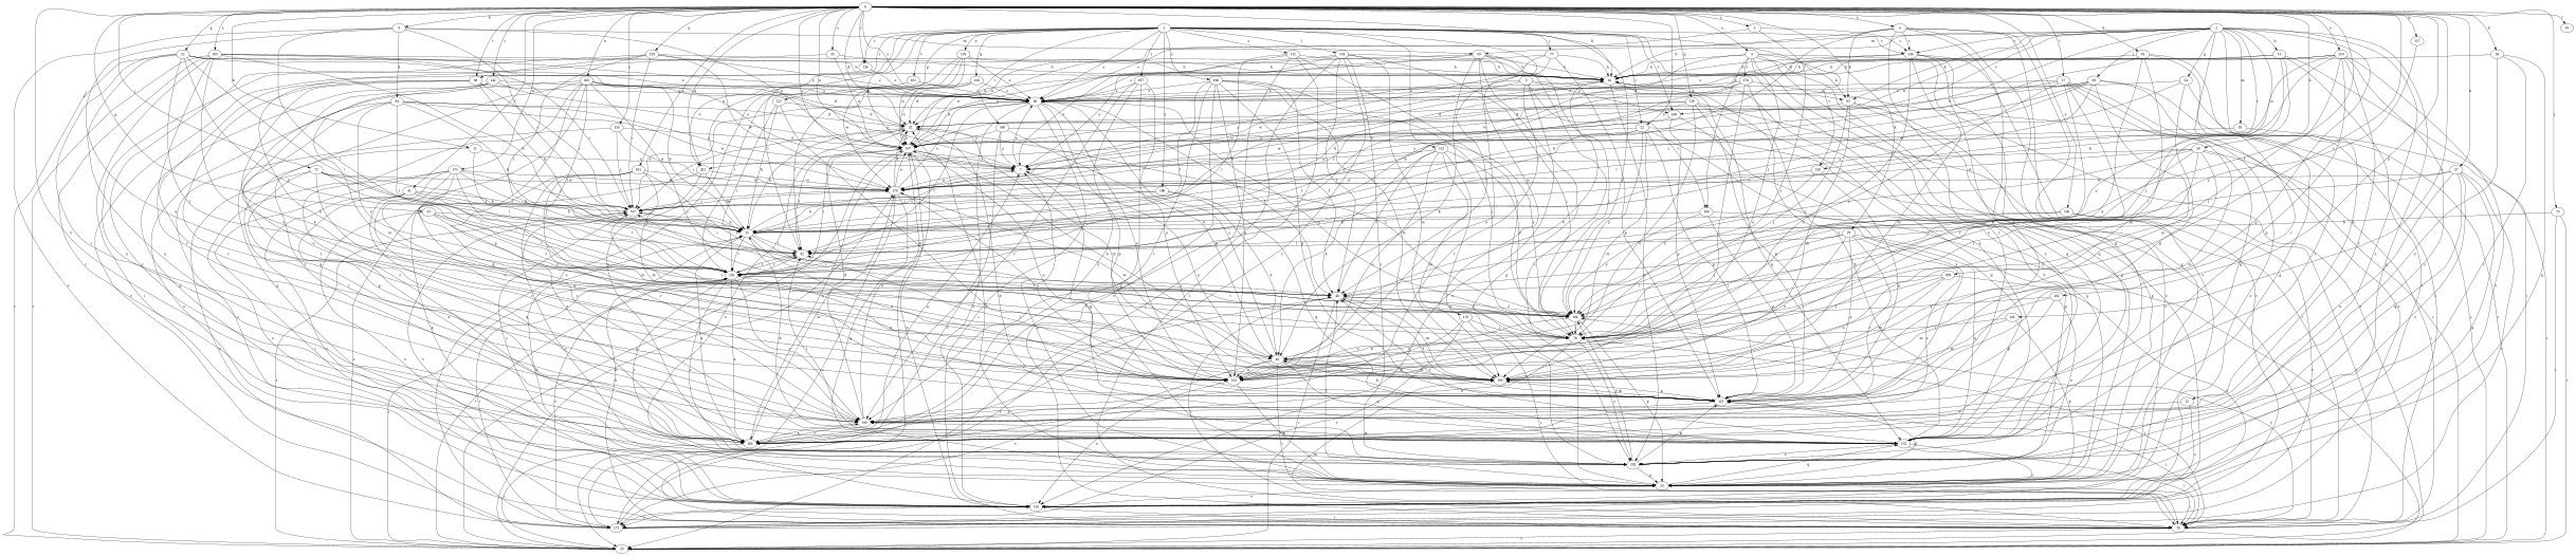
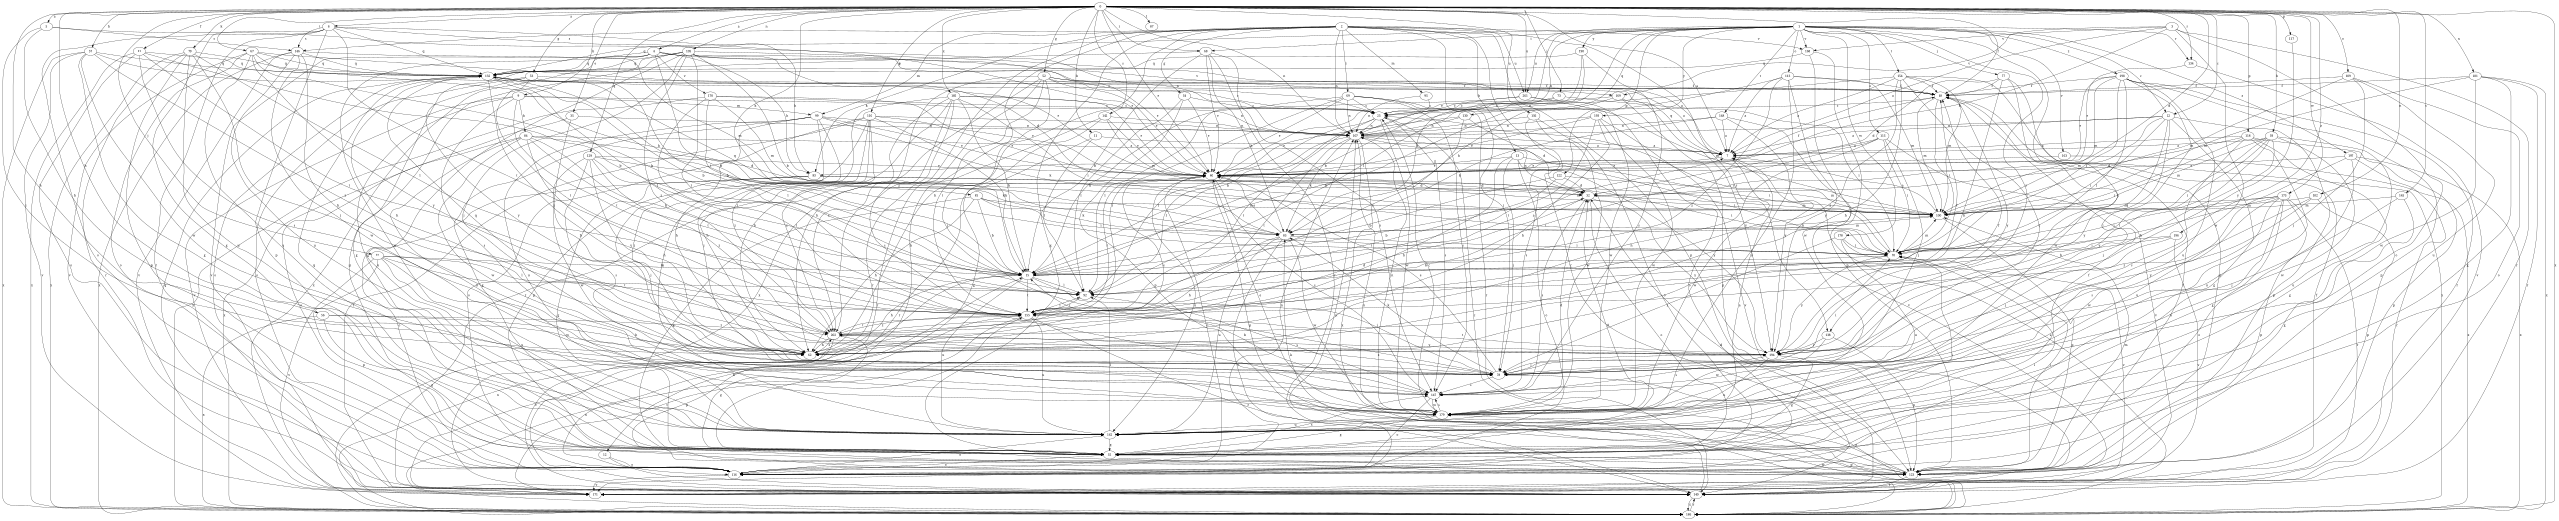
  strict digraph {
    fontname="Noto Serif"
    node [fontname="Noto Serif"]
    edge [fontname="Noto Serif"]
    0
    4
    5
    6
    7
    9
    11
    22
    32
    35
    40
    41
    48
    52
    53
    56
    57
    59
    62
    67
    68
    72
    73
    79
    81
    87
    102
    105
    107
    109
    110
    117
    118
    129
    134
    142
    145
    156
    n39 [label=261]
    175
    181
    185
    186
    196
    132
    55
    83
    169
    15
    23
    162
    170
    171
    146
    78
    123
    140
    116
    155
    179
    99
    84
    147
    92
    194
    70
    100
    202
    85
    1
    77
    113
    115
    122
    130
    138
    148
    154
    163
    168
    178
    190
    193
    197
    198
    2
    12
    13
    54
    69
    95
    3
    0 -> 4 [label=a]
    0 -> 5 [label=a]
    0 -> 6 [label=a]
    0 -> 7 [label=a]
    0 -> 9 [label=b]
    0 -> 11 [label=b]
    0 -> 22 [label=c]
    0 -> 32 [label=d]
    0 -> 35 [label=e]
    0 -> 40 [label=e]
    0 -> 41 [label=f]
    0 -> 48 [label=f]
    0 -> 52 [label=g]
    0 -> 53 [label=g]
    0 -> 56 [label=h]
    0 -> 57 [label=h]
    0 -> 59 [label=h]
    0 -> 62 [label=h]
    0 -> 67 [label=i]
    0 -> 68 [label=i]
    0 -> 72 [label=j]
    0 -> 73 [label=j]
    0 -> 79 [label=k]
    0 -> 81 [label=k]
    0 -> 87 [label=l]
    0 -> 102 [label=n]
    0 -> 105 [label=n]
    0 -> 107 [label=n]
    0 -> 109 [label=o]
    0 -> 110 [label=o]
    0 -> 117 [label=p]
    0 -> 118 [label=p]
    0 -> 129 [label=q]
    0 -> 134 [label=r]
    0 -> 142 [label=s]
    0 -> 145 [label=s]
    0 -> 156 [label=u]
    0 -> n39 [label=u]
    0 -> 175 [label=w]
    0 -> 181 [label=x]
    0 -> 185 [label=x]
    0 -> 186 [label=x]
    0 -> 196 [label=z]
-   4 -> 62 [label=h]
+   5 -> 62 [label=h]
    4 -> 132 [label=q]
    4 -> 55 [label=g]
    4 -> 83 [label=k]
    4 -> 169 [label=v]
    4 -> 15 [label=b]
    4 -> 23 [label=c]
    4 -> 162 [label=u]
    4 -> 170 [label=v]
    4 -> 171 [label=v]
    5 -> 107 [label=n]
    5 -> 146 [label=s]
    5 -> 78 [label=j]
    6 -> 40 [label=e]
    6 -> 132 [label=q]
    6 -> 55 [label=g]
    6 -> 83 [label=k]
    6 -> 146 [label=s]
    6 -> 123 [label=p]
    6 -> 140 [label=r]
    6 -> 116 [label=o]
    6 -> 155 [label=t]
    7 -> 40 [label=e]
    7 -> 132 [label=q]
    7 -> 179 [label=w]
    9 -> 107 [label=n]
    9 -> 162 [label=u]
    9 -> 171 [label=v]
    9 -> 155 [label=t]
    9 -> 99 [label=m]
    9 -> 84 [label=k]
    9 -> 147 [label=s]
    11 -> 7 [label=a]
    11 -> 140 [label=r]
    11 -> 92 [label=l]
    22 -> 7 [label=a]
    22 -> 107 [label=n]
    22 -> 55 [label=g]
    22 -> 123 [label=p]
    22 -> 92 [label=l]
    22 -> 194 [label=y]
    22 -> 70 [label=i]
    22 -> 100 [label=m]
    32 -> 107 [label=n]
    32 -> 15 [label=b]
    32 -> 116 [label=o]
    32 -> 147 [label=s]
    32 -> 194 [label=y]
    32 -> 100 [label=m]
    35 -> 62 [label=h]
    35 -> 107 [label=n]
    35 -> 186 [label=x]
    40 -> 32 [label=d]
    40 -> 48 [label=f]
    40 -> 162 [label=u]
    40 -> 123 [label=p]
    40 -> 116 [label=o]
    40 -> 155 [label=t]
    40 -> 147 [label=s]
    40 -> 70 [label=i]
    41 -> 186 [label=x]
    41 -> 132 [label=q]
    41 -> 15 [label=b]
    41 -> 116 [label=o]
    41 -> 155 [label=t]
    41 -> 147 [label=s]
    48 -> 23 [label=c]
    48 -> 194 [label=y]
    48 -> 70 [label=i]
    48 -> 100 [label=m]
    52 -> 7 [label=a]
    52 -> 40 [label=e]
    52 -> 48 [label=f]
    52 -> 62 [label=h]
    52 -> 186 [label=x]
    52 -> 23 [label=c]
    52 -> 78 [label=j]
    52 -> 140 [label=r]
    52 -> 155 [label=t]
    53 -> 48 [label=f]
    53 -> 15 [label=b]
    53 -> 116 [label=o]
    53 -> 155 [label=t]
    53 -> 194 [label=y]
    56 -> 62 [label=h]
    56 -> 186 [label=x]
    56 -> 55 [label=g]
    56 -> 202 [label=z]
    57 -> 48 [label=f]
    57 -> 186 [label=x]
    57 -> 132 [label=q]
    57 -> 55 [label=g]
    57 -> 171 [label=v]
    57 -> 179 [label=w]
    57 -> 202 [label=z]
    59 -> 7 [label=a]
    59 -> 162 [label=u]
    59 -> 78 [label=j]
    59 -> 155 [label=t]
    59 -> 179 [label=w]
    59 -> 194 [label=y]
    59 -> 70 [label=i]
    59 -> 100 [label=m]
    62 -> 40 [label=e]
    62 -> 132 [label=q]
    62 -> 202 [label=z]
    67 -> 40 [label=e]
    67 -> 132 [label=q]
    67 -> 15 [label=b]
    67 -> 162 [label=u]
    67 -> 171 [label=v]
    67 -> 116 [label=o]
    67 -> 194 [label=y]
    67 -> 85 [label=k]
    68 -> 40 [label=e]
    68 -> 132 [label=q]
    68 -> 15 [label=b]
    68 -> 140 [label=r]
    68 -> 147 [label=s]
    68 -> 85 [label=k]
    72 -> 15 [label=b]
    72 -> 162 [label=u]
    72 -> 171 [label=v]
    72 -> 123 [label=p]
    72 -> 155 [label=t]
    72 -> 179 [label=w]
    72 -> 92 [label=l]
    73 -> 15 [label=b]
    73 -> 23 [label=c]
    73 -> 70 [label=i]
    79 -> 186 [label=x]
    79 -> 132 [label=q]
    79 -> 162 [label=u]
    79 -> 78 [label=j]
    79 -> 123 [label=p]
    79 -> 140 [label=r]
    79 -> 92 [label=l]
    81 -> 62 [label=h]
    81 -> 55 [label=g]
    81 -> 15 [label=b]
    81 -> 70 [label=i]
    81 -> 100 [label=m]
    81 -> 85 [label=k]
    102 -> 123 [label=p]
    102 -> 194 [label=y]
    102 -> 100 [label=m]
    102 -> 202 [label=z]
    105 -> 7 [label=a]
    105 -> 32 [label=d]
    105 -> 40 [label=e]
    105 -> 186 [label=x]
    105 -> 132 [label=q]
    105 -> 55 [label=g]
    105 -> 15 [label=b]
    105 -> 78 [label=j]
    105 -> 123 [label=p]
    105 -> 155 [label=t]
    105 -> 202 [label=z]
    107 -> 7 [label=a]
    107 -> 186 [label=x]
    107 -> 155 [label=t]
    107 -> 92 [label=l]
    107 -> 70 [label=i]
    107 -> 85 [label=k]
    109 -> 48 [label=f]
    109 -> 162 [label=u]
    109 -> 78 [label=j]
    109 -> 116 [label=o]
    109 -> 100 [label=m]
    110 -> 40 [label=e]
    110 -> 62 [label=h]
    110 -> 107 [label=n]
    110 -> 15 [label=b]
    110 -> 78 [label=j]
    110 -> 123 [label=p]
    110 -> 140 [label=r]
    110 -> 116 [label=o]
    110 -> 202 [label=z]
    117 -> 194 [label=y]
    118 -> 7 [label=a]
    118 -> 32 [label=d]
    118 -> 55 [label=g]
    118 -> 162 [label=u]
    118 -> 123 [label=p]
    118 -> 147 [label=s]
    118 -> 70 [label=i]
    129 -> 40 [label=e]
    129 -> 62 [label=h]
    129 -> 179 [label=w]
    129 -> 147 [label=s]
    129 -> 92 [label=l]
    129 -> 202 [label=z]
    129 -> 85 [label=k]
    134 -> 40 [label=e]
    134 -> 171 [label=v]
    142 -> 40 [label=e]
    142 -> 107 [label=n]
    142 -> 55 [label=g]
    142 -> 140 [label=r]
    142 -> 100 [label=m]
    145 -> 55 [label=g]
    145 -> 78 [label=j]
    145 -> 100 [label=m]
    156 -> 107 [label=n]
    156 -> 116 [label=o]
    156 -> 179 [label=w]
    156 -> 147 [label=s]
    n39 -> 15 [label=b]
    n39 -> 23 [label=c]
    n39 -> 116 [label=o]
    n39 -> 179 [label=w]
    175 -> 15 [label=b]
    175 -> 162 [label=u]
    175 -> 123 [label=p]
    175 -> 140 [label=r]
    175 -> 116 [label=o]
    175 -> 179 [label=w]
    175 -> 147 [label=s]
    175 -> 70 [label=i]
    175 -> 100 [label=m]
    181 -> 48 [label=f]
    181 -> 186 [label=x]
    181 -> 55 [label=g]
    181 -> 140 [label=r]
    181 -> 179 [label=w]
    181 -> 100 [label=m]
    185 -> 40 [label=e]
    185 -> 62 [label=h]
    185 -> 15 [label=b]
    185 -> 23 [label=c]
    185 -> 162 [label=u]
    185 -> 140 [label=r]
    185 -> 147 [label=s]
    185 -> 70 [label=i]
    185 -> 202 [label=z]
    186 -> 7 [label=a]
    186 -> 23 [label=c]
    186 -> 140 [label=r]
    186 -> 179 [label=w]
    196 -> 15 [label=b]
    196 -> 171 [label=v]
    196 -> 78 [label=j]
    196 -> 70 [label=i]
    132 -> 48 [label=f]
    132 -> 62 [label=h]
    132 -> 15 [label=b]
    132 -> 116 [label=o]
    132 -> 92 [label=l]
    132 -> 70 [label=i]
    132 -> 202 [label=z]
    55 -> 7 [label=a]
    55 -> 32 [label=d]
    55 -> 48 [label=f]
    55 -> 132 [label=q]
    55 -> 123 [label=p]
    55 -> 116 [label=o]
    55 -> 147 [label=s]
    55 -> 70 [label=i]
    83 -> 32 [label=d]
    83 -> 55 [label=g]
    83 -> 78 [label=j]
    83 -> 116 [label=o]
    83 -> 100 [label=m]
    169 -> 15 [label=b]
    169 -> 23 [label=c]
    169 -> 123 [label=p]
    169 -> 194 [label=y]
    15 -> 7 [label=a]
    15 -> 62 [label=h]
    15 -> 186 [label=x]
    15 -> 162 [label=u]
    15 -> 78 [label=j]
    15 -> 155 [label=t]
    15 -> 92 [label=l]
    23 -> 107 [label=n]
    23 -> 155 [label=t]
    23 -> 179 [label=w]
    23 -> 147 [label=s]
    23 -> 92 [label=l]
    162 -> 55 [label=g]
    162 -> 116 [label=o]
    162 -> 92 [label=l]
    170 -> 40 [label=e]
    170 -> 186 [label=x]
    170 -> 23 [label=c]
    170 -> 155 [label=t]
    170 -> 92 [label=l]
-   170 -> 100 [label=i]
+   170 -> 100 [label=m]
    171 -> 48 [label=f]
    171 -> 155 [label=t]
    146 -> 62 [label=h]
    146 -> 186 [label=x]
    146 -> 132 [label=q]
    146 -> 162 [label=u]
    146 -> 171 [label=v]
    146 -> 179 [label=w]
    146 -> 100 [label=m]
    78 -> 40 [label=e]
    78 -> 186 [label=x]
    78 -> 147 [label=s]
    78 -> 70 [label=i]
    78 -> 202 [label=z]
    78 -> 85 [label=k]
    123 -> 48 [label=f]
    123 -> 107 [label=n]
    123 -> 140 [label=r]
    123 -> 70 [label=i]
    123 -> 100 [label=m]
    123 -> 85 [label=k]
    140 -> 32 [label=d]
    140 -> 107 [label=n]
    140 -> 186 [label=x]
    140 -> 132 [label=q]
    116 -> 107 [label=n]
    116 -> 15 [label=b]
    116 -> 171 [label=v]
    116 -> 70 [label=i]
    155 -> 48 [label=f]
    155 -> 186 [label=x]
    155 -> 162 [label=u]
    155 -> 171 [label=v]
    155 -> 140 [label=r]
    155 -> 92 [label=l]
    155 -> 202 [label=z]
    179 -> 32 [label=d]
    179 -> 40 [label=e]
    179 -> 107 [label=n]
    179 -> 55 [label=g]
    179 -> 23 [label=c]
    179 -> 162 [label=u]
    179 -> 147 [label=s]
    99 -> 40 [label=e]
    99 -> 62 [label=h]
    99 -> 107 [label=n]
    99 -> 55 [label=g]
    99 -> 162 [label=u]
    99 -> 78 [label=j]
    99 -> 202 [label=z]
    99 -> 85 [label=k]
    84 -> 7 [label=a]
    84 -> 32 [label=d]
    84 -> 15 [label=b]
    84 -> 162 [label=u]
    84 -> 116 [label=o]
    84 -> 155 [label=t]
    84 -> 179 [label=w]
    84 -> 194 [label=y]
    147 -> 15 [label=b]
    147 -> 116 [label=o]
    147 -> 179 [label=w]
    92 -> 155 [label=t]
    92 -> 147 [label=s]
    194 -> 48 [label=f]
    194 -> 55 [label=g]
    194 -> 162 [label=u]
    194 -> 78 [label=j]
    194 -> 155 [label=t]
    194 -> 147 [label=s]
    70 -> 15 [label=b]
    70 -> 23 [label=c]
    70 -> 194 [label=y]
    70 -> 100 [label=m]
    100 -> 7 [label=a]
    100 -> 123 [label=p]
    100 -> 85 [label=k]
    202 -> 32 [label=d]
    202 -> 62 [label=h]
    202 -> 55 [label=g]
    202 -> 123 [label=p]
    202 -> 155 [label=t]
    202 -> 194 [label=y]
    85 -> 40 [label=e]
    85 -> 62 [label=h]
    85 -> 132 [label=q]
    85 -> 162 [label=u]
    85 -> 171 [label=v]
    85 -> 179 [label=w]
    85 -> 70 [label=i]
    85 -> 100 [label=m]
    1 -> 22 [label=c]
    1 -> 40 [label=e]
    1 -> 68 [label=i]
    1 -> 107 [label=n]
    1 -> 134 [label=r]
    1 -> n39 [label=u]
    1 -> 132 [label=q]
-   1 -> 146 [label=s]
    1 -> 92 [label=l]
    1 -> 194 [label=y]
    1 -> 77 [label=j]
    1 -> 113 [label=o]
    1 -> 115 [label=o]
    1 -> 122 [label=p]
    1 -> 130 [label=q]
    1 -> 138 [label=r]
    1 -> 148 [label=t]
    1 -> 154 [label=t]
    1 -> 163 [label=v]
    1 -> 168 [label=v]
    1 -> 178 [label=w]
    1 -> 190 [label=y]
    1 -> 193 [label=y]
    1 -> 197 [label=z]
    1 -> 198 [label=z]
    77 -> 32 [label=d]
    77 -> 48 [label=f]
    77 -> 62 [label=h]
    77 -> 123 [label=p]
    77 -> 179 [label=w]
    113 -> 7 [label=a]
    113 -> 48 [label=f]
    113 -> 162 [label=u]
    113 -> 194 [label=y]
    113 -> 100 [label=m]
    113 -> 202 [label=z]
    113 -> 85 [label=k]
    115 -> 7 [label=a]
    115 -> 62 [label=h]
    115 -> 171 [label=v]
    115 -> 78 [label=j]
    115 -> 155 [label=t]
    115 -> 70 [label=i]
    122 -> 32 [label=d]
    122 -> 15 [label=b]
    122 -> 155 [label=t]
    122 -> 100 [label=m]
    130 -> 32 [label=d]
    130 -> 40 [label=e]
    130 -> 107 [label=n]
    130 -> 92 [label=l]
    138 -> 123 [label=p]
    138 -> 179 [label=w]
    138 -> 194 [label=y]
    148 -> 7 [label=a]
    148 -> 107 [label=n]
    148 -> 171 [label=v]
    148 -> 194 [label=y]
    148 -> 85 [label=k]
    154 -> 7 [label=a]
    154 -> 48 [label=f]
    154 -> 62 [label=h]
    154 -> 107 [label=n]
    154 -> 186 [label=x]
-   154 -> 23 [label=c]
    154 -> 78 [label=j]
    154 -> 100 [label=m]
    154 -> 202 [label=z]
    163 -> 40 [label=e]
    163 -> 186 [label=x]
    168 -> 132 [label=q]
    168 -> 123 [label=p]
    168 -> 179 [label=w]
    178 -> 162 [label=u]
    178 -> 171 [label=v]
    178 -> 78 [label=j]
    178 -> 70 [label=i]
    190 -> 132 [label=q]
    190 -> 15 [label=b]
    190 -> 147 [label=s]
    190 -> 85 [label=k]
    193 -> 40 [label=e]
    193 -> 62 [label=h]
    193 -> 107 [label=n]
    193 -> 171 [label=v]
    193 -> 155 [label=t]
    193 -> 179 [label=w]
    197 -> 40 [label=e]
    197 -> 186 [label=x]
    197 -> 55 [label=g]
    197 -> 162 [label=u]
    197 -> 140 [label=r]
    198 -> 40 [label=e]
    198 -> 48 [label=f]
    198 -> 162 [label=u]
    198 -> 78 [label=j]
    198 -> 123 [label=p]
    198 -> 140 [label=r]
    198 -> 92 [label=l]
    198 -> 70 [label=i]
    198 -> 100 [label=m]
    2 -> 62 [label=h]
    2 -> 107 [label=n]
    2 -> n39 [label=u]
    2 -> 55 [label=g]
    2 -> 83 [label=k]
    2 -> 146 [label=s]
    2 -> 78 [label=j]
    2 -> 123 [label=p]
    2 -> 140 [label=r]
    2 -> 99 [label=m]
    2 -> 202 [label=z]
    2 -> 138 [label=r]
    2 -> 168 [label=v]
    2 -> 12 [label=b]
    2 -> 13 [label=b]
    2 -> 54 [label=g]
    2 -> 69 [label=i]
    2 -> 95 [label=m]
    12 -> 140 [label=r]
    12 -> 116 [label=o]
    13 -> 40 [label=e]
    13 -> 62 [label=h]
    13 -> 78 [label=j]
    13 -> 116 [label=o]
    13 -> 194 [label=y]
    13 -> 70 [label=i]
    54 -> 40 [label=e]
    54 -> 23 [label=c]
    54 -> 123 [label=p]
    54 -> 92 [label=l]
    69 -> 40 [label=e]
    69 -> 107 [label=n]
    69 -> 23 [label=c]
    69 -> 140 [label=r]
    69 -> 155 [label=t]
    69 -> 147 [label=s]
    69 -> 92 [label=l]
    69 -> 100 [label=m]
    95 -> 107 [label=n]
    95 -> 23 [label=c]
    3 -> 7 [label=a]
    3 -> 83 [label=k]
    3 -> 169 [label=v]
    3 -> 140 [label=r]
    3 -> 116 [label=o]
    3 -> 179 [label=w]
    3 -> 168 [label=v]
  }
